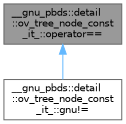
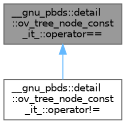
  digraph {
    rankdir=TB
    node [fontname=Helvetica fontsize=10 shape=box style=filled]
    n1 [color=gray40 fillcolor=grey60 fontcolor=black height=0.2 label="__gnu_pbds::detail\l::ov_tree_node_const\l_it_::operator==" width=0.4]
-   n2 [color=grey40 fillcolor=white height=0.2 label="__gnu_pbds::detail\l::ov_tree_node_const\l_it_::gnu!=" width=0.4]
+   n2 [color=grey40 fillcolor=white height=0.2 label="__gnu_pbds::detail\l::ov_tree_node_const\l_it_::operator!=" width=0.4]
    n1 -> n2 [color=steelblue1 dir=back fontname=Helvetica fontsize=10 labelfontname=Helvetica labelfontsize=10 style=solid]
  }
